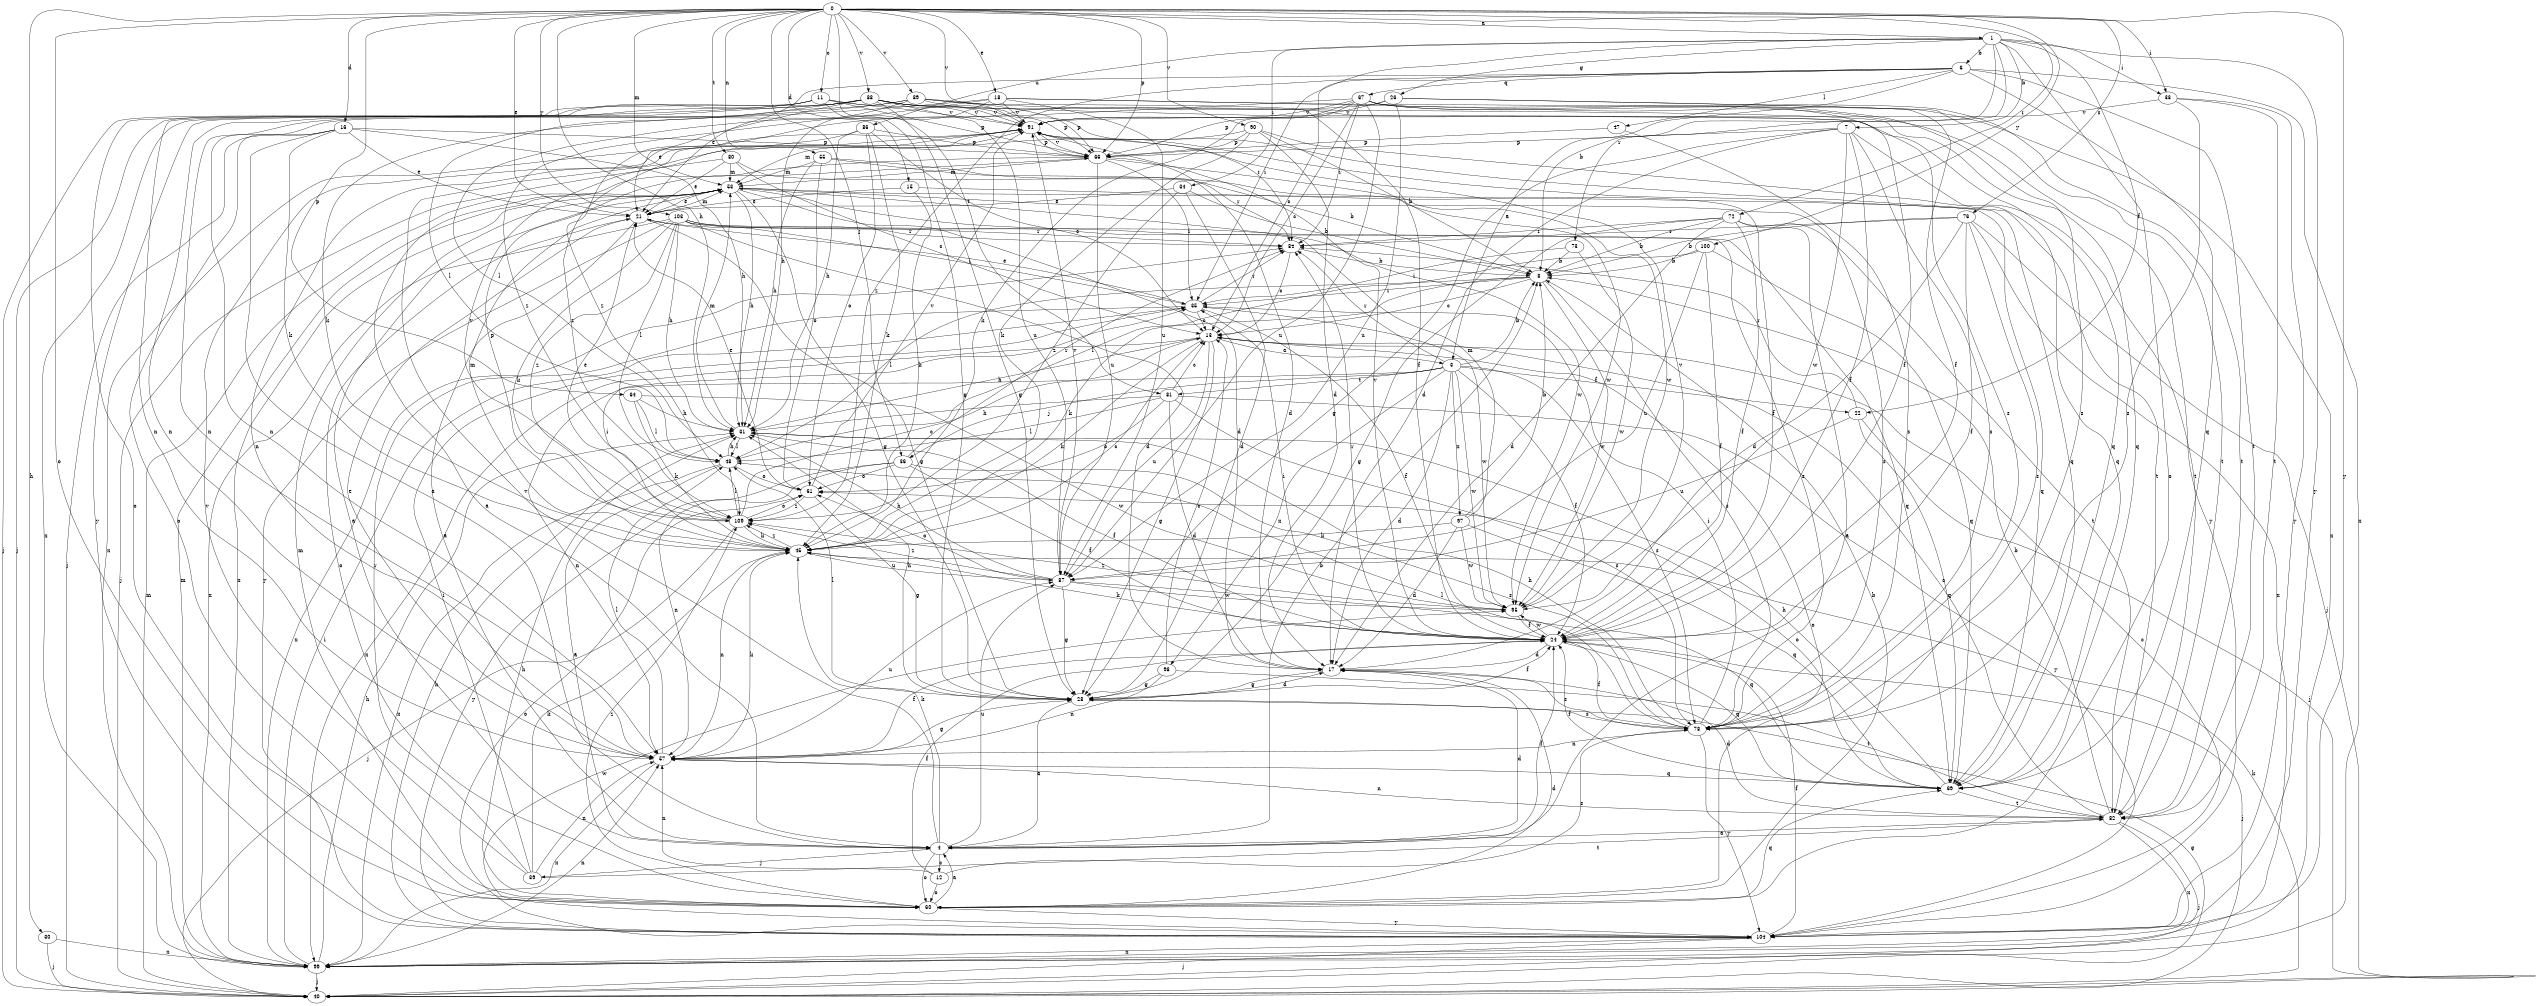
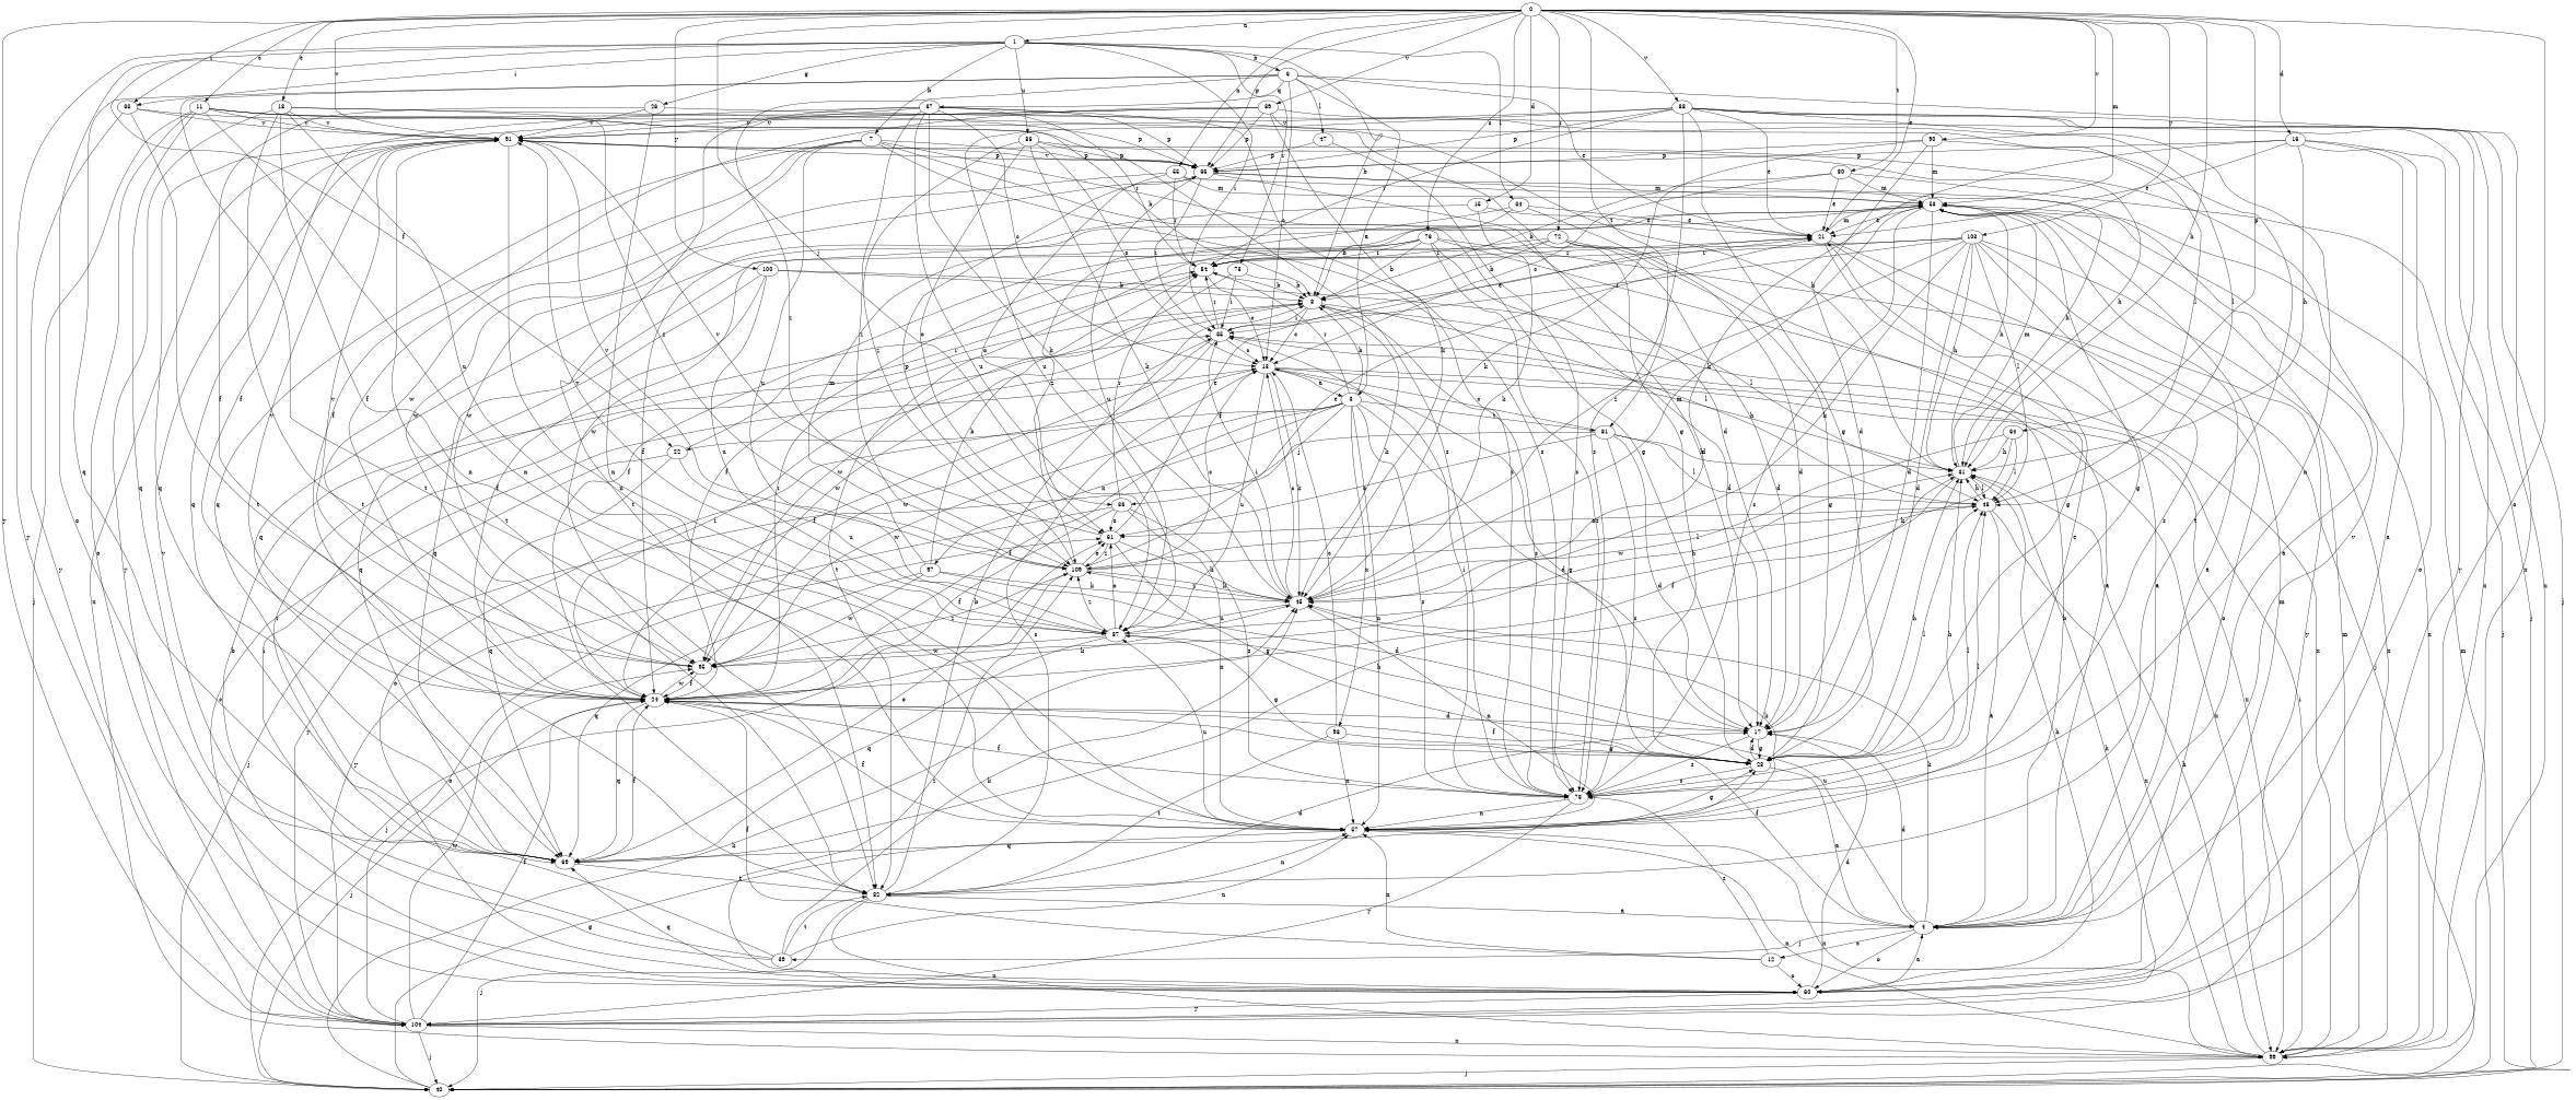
  strict digraph {
    0
    1
    11
    15
    16
    18
    21
-   30
    31
    33
    36
    53
    55
    60
    64
    66
    72
    76
    80
    81
    88
    89
    90
    91
    100
    103
    104
    6
    7
    8
    22
    26
    34
    35
    73
    86
    57
    69
    28
    40
    24
    45
    4
    87
    82
    109
    n47 [label=84]
    99
    48
    78
    61
    17
    95
    13
    3
    47
    67
    97
    98
    12
    39
    0 -> 1 [label=a]
    0 -> 11 [label=c]
    0 -> 15 [label=d]
    0 -> 16 [label=d]
    0 -> 18 [label=e]
    0 -> 21 [label=e]
-   0 -> 30 [label=h]
    0 -> 31 [label=h]
    0 -> 33 [label=i]
    0 -> 36 [label=j]
    0 -> 53 [label=m]
    0 -> 55 [label=n]
    0 -> 60 [label=o]
    0 -> 64 [label=p]
    0 -> 66 [label=p]
    0 -> 72 [label=r]
    0 -> 76 [label=s]
    0 -> 80 [label=t]
    0 -> 81 [label=t]
    0 -> 88 [label=v]
    0 -> 89 [label=v]
    0 -> 90 [label=v]
    0 -> 91 [label=v]
    0 -> 100 [label=y]
    0 -> 103 [label=y]
    0 -> 104 [label=y]
    1 -> 33 [label=i]
    1 -> 60 [label=o]
    1 -> 104 [label=y]
    1 -> 6 [label=b]
    1 -> 7 [label=b]
    1 -> 8 [label=b]
    1 -> 22 [label=f]
    1 -> 26 [label=g]
    1 -> 34 [label=i]
    1 -> 35 [label=i]
    1 -> 73 [label=r]
    1 -> 86 [label=u]
    11 -> 60 [label=o]
    11 -> 66 [label=p]
    11 -> 91 [label=v]
-   90 -> 8 [label=b]
+   11 -> 8 [label=b]
    11 -> 57 [label=n]
    11 -> 69 [label=q]
    11 -> 28 [label=g]
    11 -> 40 [label=j]
    15 -> 21 [label=e]
    15 -> 24 [label=f]
    15 -> 45 [label=k]
    16 -> 21 [label=e]
    16 -> 31 [label=h]
    16 -> 60 [label=o]
    16 -> 66 [label=p]
    16 -> 40 [label=j]
    16 -> 45 [label=k]
    16 -> 4 [label=a]
    18 -> 31 [label=h]
    18 -> 91 [label=v]
    18 -> 104 [label=y]
    18 -> 57 [label=n]
    18 -> 87 [label=u]
    18 -> 82 [label=t]
    18 -> 109 [label=z]
    21 -> 53 [label=m]
    21 -> 60 [label=o]
    21 -> 28 [label=g]
    21 -> 4 [label=a]
    21 -> n47 [label=r]
-   30 -> 40 [label=j]
-   30 -> 99 [label=x]
    31 -> 53 [label=m]
    31 -> 24 [label=f]
    31 -> 48 [label=l]
    33 -> 91 [label=v]
    33 -> 104 [label=y]
    33 -> 82 [label=t]
    33 -> 78 [label=s]
    36 -> 104 [label=y]
    36 -> 57 [label=n]
    36 -> 24 [label=f]
    36 -> n47 [label=r]
    36 -> 78 [label=s]
    36 -> 61 [label=o]
    53 -> 21 [label=e]
    53 -> 31 [label=h]
    53 -> 69 [label=q]
    53 -> 28 [label=g]
    53 -> 4 [label=a]
    53 -> 99 [label=x]
    53 -> 78 [label=s]
    53 -> 17 [label=d]
    53 -> 95 [label=w]
    55 -> 31 [label=h]
    55 -> 53 [label=m]
    55 -> n47 [label=r]
    55 -> 61 [label=o]
    55 -> 95 [label=w]
    60 -> 31 [label=h]
    60 -> 53 [label=m]
    60 -> 104 [label=y]
    60 -> 8 [label=b]
    60 -> 69 [label=q]
    60 -> 4 [label=a]
    60 -> 109 [label=z]
    60 -> 17 [label=d]
    64 -> 31 [label=h]
    64 -> 45 [label=k]
    64 -> 48 [label=l]
    64 -> 95 [label=w]
    66 -> 53 [label=m]
    66 -> 91 [label=v]
    66 -> 35 [label=i]
    66 -> 4 [label=a]
    66 -> 87 [label=u]
    66 -> 17 [label=d]
    66 -> 95 [label=w]
    72 -> 8 [label=b]
    72 -> 28 [label=g]
    72 -> 24 [label=f]
    72 -> 4 [label=a]
-   72 -> 82 [label=t]
+   76 -> 82 [label=t]
    72 -> n47 [label=r]
    72 -> 17 [label=d]
    76 -> 8 [label=b]
    76 -> 40 [label=j]
    76 -> 24 [label=f]
    76 -> n47 [label=r]
    76 -> 99 [label=x]
    76 -> 78 [label=s]
    76 -> 17 [label=d]
    80 -> 21 [label=e]
    80 -> 53 [label=m]
    80 -> 8 [label=b]
    80 -> 40 [label=j]
    80 -> 13 [label=c]
    81 -> 31 [label=h]
    81 -> 104 [label=y]
    81 -> 48 [label=l]
    81 -> 78 [label=s]
    81 -> 61 [label=o]
    81 -> 17 [label=d]
    81 -> 13 [label=c]
    88 -> 21 [label=e]
    88 -> 66 [label=p]
    88 -> 91 [label=v]
    88 -> 104 [label=y]
    88 -> 28 [label=g]
    88 -> 40 [label=j]
    88 -> 87 [label=u]
    88 -> n47 [label=r]
    88 -> 99 [label=x]
    88 -> 48 [label=l]
    88 -> 78 [label=s]
    89 -> 66 [label=p]
    89 -> 91 [label=v]
    89 -> 57 [label=n]
    89 -> 69 [label=q]
    89 -> 24 [label=f]
    89 -> 45 [label=k]
    89 -> 48 [label=l]
    90 -> 53 [label=m]
    90 -> 66 [label=p]
    90 -> 45 [label=k]
    90 -> 82 [label=t]
    90 -> 17 [label=d]
    91 -> 66 [label=p]
    91 -> 57 [label=n]
    91 -> 69 [label=q]
    91 -> 82 [label=t]
    91 -> 99 [label=x]
    100 -> 8 [label=b]
    100 -> 69 [label=q]
    100 -> 24 [label=f]
    100 -> 87 [label=u]
    100 -> 48 [label=l]
    103 -> 31 [label=h]
    103 -> 104 [label=y]
    103 -> 35 [label=i]
    103 -> 69 [label=q]
    103 -> 45 [label=k]
    103 -> 109 [label=z]
    103 -> n47 [label=r]
    103 -> 99 [label=x]
    103 -> 48 [label=l]
    103 -> 78 [label=s]
    103 -> 17 [label=d]
    104 -> 31 [label=h]
    104 -> 40 [label=j]
    104 -> 24 [label=f]
    104 -> 99 [label=x]
    104 -> 61 [label=o]
    104 -> 95 [label=w]
    104 -> 13 [label=c]
    6 -> 21 [label=e]
    6 -> 69 [label=q]
    6 -> 82 [label=t]
    6 -> 109 [label=z]
    6 -> 99 [label=x]
    6 -> 13 [label=c]
    6 -> 3 [label=a]
    6 -> 47 [label=l]
    6 -> 67 [label=q]
    7 -> 66 [label=p]
    7 -> 69 [label=q]
    7 -> 28 [label=g]
    7 -> 24 [label=f]
    7 -> 78 [label=s]
    7 -> 17 [label=d]
    7 -> 95 [label=w]
    8 -> 35 [label=i]
    8 -> 45 [label=k]
    8 -> 48 [label=l]
    8 -> 78 [label=s]
    8 -> 95 [label=w]
    8 -> 13 [label=c]
    22 -> 69 [label=q]
    22 -> 40 [label=j]
    22 -> 87 [label=u]
    22 -> n47 [label=r]
    26 -> 91 [label=v]
    26 -> 57 [label=n]
    26 -> 24 [label=f]
-   26 -> 87 [label=u]
+   7 -> 87 [label=u]
    26 -> 99 [label=x]
    34 -> 21 [label=e]
    34 -> 8 [label=b]
    34 -> 109 [label=z]
-   34 -> 28 [label=d]
+   34 -> 17 [label=d]
    35 -> 21 [label=e]
    35 -> 24 [label=f]
    35 -> n47 [label=r]
    35 -> 99 [label=x]
    35 -> 95 [label=w]
    35 -> 13 [label=c]
    73 -> 8 [label=b]
    73 -> 35 [label=i]
    73 -> 95 [label=w]
    86 -> 31 [label=h]
    86 -> 66 [label=p]
    86 -> 45 [label=k]
    86 -> 109 [label=z]
    86 -> 61 [label=o]
    86 -> 13 [label=c]
    57 -> 21 [label=e]
    57 -> 69 [label=q]
    57 -> 28 [label=g]
    57 -> 24 [label=f]
    57 -> 45 [label=k]
    57 -> 87 [label=u]
    57 -> 99 [label=x]
    57 -> 48 [label=l]
    69 -> 31 [label=h]
    69 -> 24 [label=f]
    69 -> 82 [label=t]
    69 -> 61 [label=o]
    28 -> 31 [label=h]
    28 -> 24 [label=f]
    28 -> 4 [label=a]
    28 -> 48 [label=l]
    28 -> 78 [label=s]
    28 -> 17 [label=d]
    40 -> 53 [label=m]
    40 -> 28 [label=g]
    40 -> 45 [label=k]
    24 -> 91 [label=v]
    24 -> 35 [label=i]
    24 -> 69 [label=q]
    24 -> 40 [label=j]
    24 -> 45 [label=k]
    24 -> n47 [label=r]
    24 -> 17 [label=d]
    24 -> 95 [label=w]
    45 -> 53 [label=m]
    45 -> 35 [label=i]
    45 -> 57 [label=n]
    45 -> 87 [label=u]
    45 -> 109 [label=z]
    45 -> 13 [label=c]
    4 -> 60 [label=o]
    4 -> 91 [label=v]
    4 -> 8 [label=b]
    4 -> 24 [label=f]
    4 -> 45 [label=k]
    4 -> 87 [label=u]
    4 -> 17 [label=d]
    4 -> 12 [label=c]
    4 -> 39 [label=j]
    87 -> 31 [label=h]
    87 -> 91 [label=v]
    87 -> 69 [label=q]
    87 -> 28 [label=g]
    87 -> 109 [label=z]
    87 -> 61 [label=o]
    87 -> 95 [label=w]
    82 -> 8 [label=b]
    82 -> 57 [label=n]
    82 -> 40 [label=j]
    82 -> 4 [label=a]
    82 -> 99 [label=x]
    82 -> 17 [label=d]
    82 -> 13 [label=c]
    109 -> 21 [label=e]
    109 -> 66 [label=p]
    109 -> 91 [label=v]
    109 -> 40 [label=j]
    109 -> 45 [label=k]
    109 -> 48 [label=l]
    109 -> 61 [label=o]
    109 -> 13 [label=c]
    n47 -> 8 [label=b]
    n47 -> 13 [label=c]
    99 -> 31 [label=h]
    99 -> 53 [label=m]
    99 -> 35 [label=i]
    99 -> 57 [label=n]
    99 -> 40 [label=j]
    48 -> 31 [label=h]
    48 -> 4 [label=a]
    48 -> 99 [label=x]
    48 -> 61 [label=o]
    78 -> 31 [label=h]
    78 -> 104 [label=y]
    78 -> 35 [label=i]
    78 -> 57 [label=n]
    78 -> 24 [label=f]
    78 -> 48 [label=l]
    61 -> 21 [label=e]
    61 -> 91 [label=v]
    61 -> 28 [label=g]
+   61 -> 45 [label=k]
    61 -> 109 [label=z]
    17 -> 28 [label=g]
    17 -> 78 [label=s]
    95 -> 91 [label=v]
    95 -> 24 [label=f]
    95 -> 109 [label=z]
    13 -> 31 [label=h]
    13 -> 60 [label=o]
    13 -> 28 [label=g]
    13 -> 45 [label=k]
    13 -> 87 [label=u]
    13 -> 99 [label=x]
    13 -> 3 [label=a]
    3 -> 36 [label=j]
    3 -> 81 [label=t]
    3 -> 8 [label=b]
    3 -> 22 [label=f]
    3 -> 57 [label=n]
    3 -> 24 [label=f]
    3 -> n47 [label=r]
    3 -> 78 [label=s]
    3 -> 17 [label=d]
    3 -> 95 [label=w]
    3 -> 97 [label=x]
    3 -> 98 [label=x]
    47 -> 66 [label=p]
    47 -> 78 [label=s]
    67 -> 66 [label=p]
    67 -> 91 [label=v]
    67 -> 24 [label=f]
    67 -> 45 [label=k]
    67 -> 87 [label=u]
    67 -> 82 [label=t]
    67 -> 109 [label=z]
    67 -> n47 [label=r]
    67 -> 78 [label=s]
    67 -> 13 [label=c]
    97 -> 53 [label=m]
    97 -> 8 [label=b]
    97 -> 69 [label=q]
    97 -> 45 [label=k]
    97 -> 17 [label=d]
    97 -> 95 [label=w]
    98 -> 57 [label=n]
    98 -> 28 [label=g]
    98 -> 82 [label=t]
    98 -> 13 [label=c]
    12 -> 60 [label=o]
    12 -> 57 [label=n]
    12 -> 24 [label=f]
    12 -> 78 [label=s]
    39 -> 91 [label=v]
    39 -> 35 [label=i]
    39 -> 57 [label=n]
    39 -> 45 [label=k]
    39 -> 82 [label=t]
    39 -> n47 [label=r]
  }
